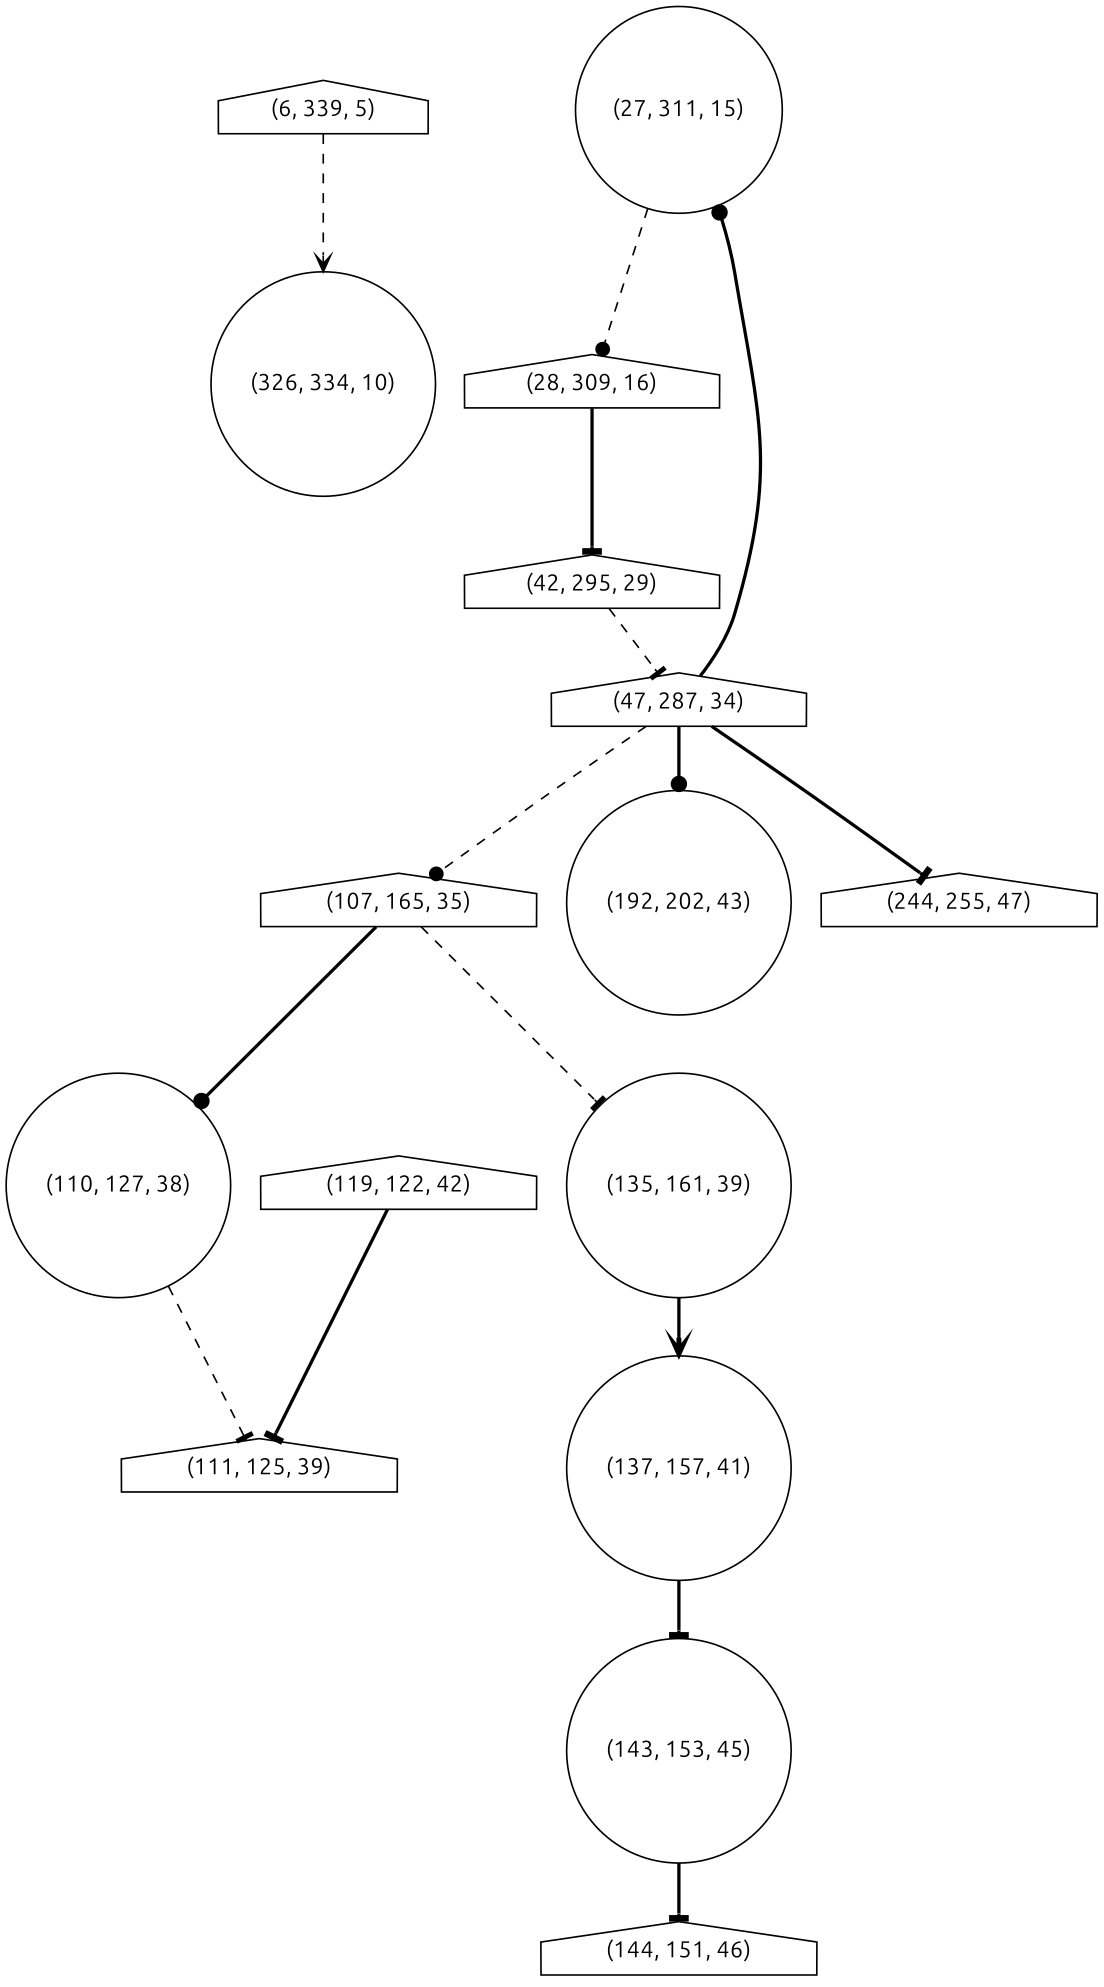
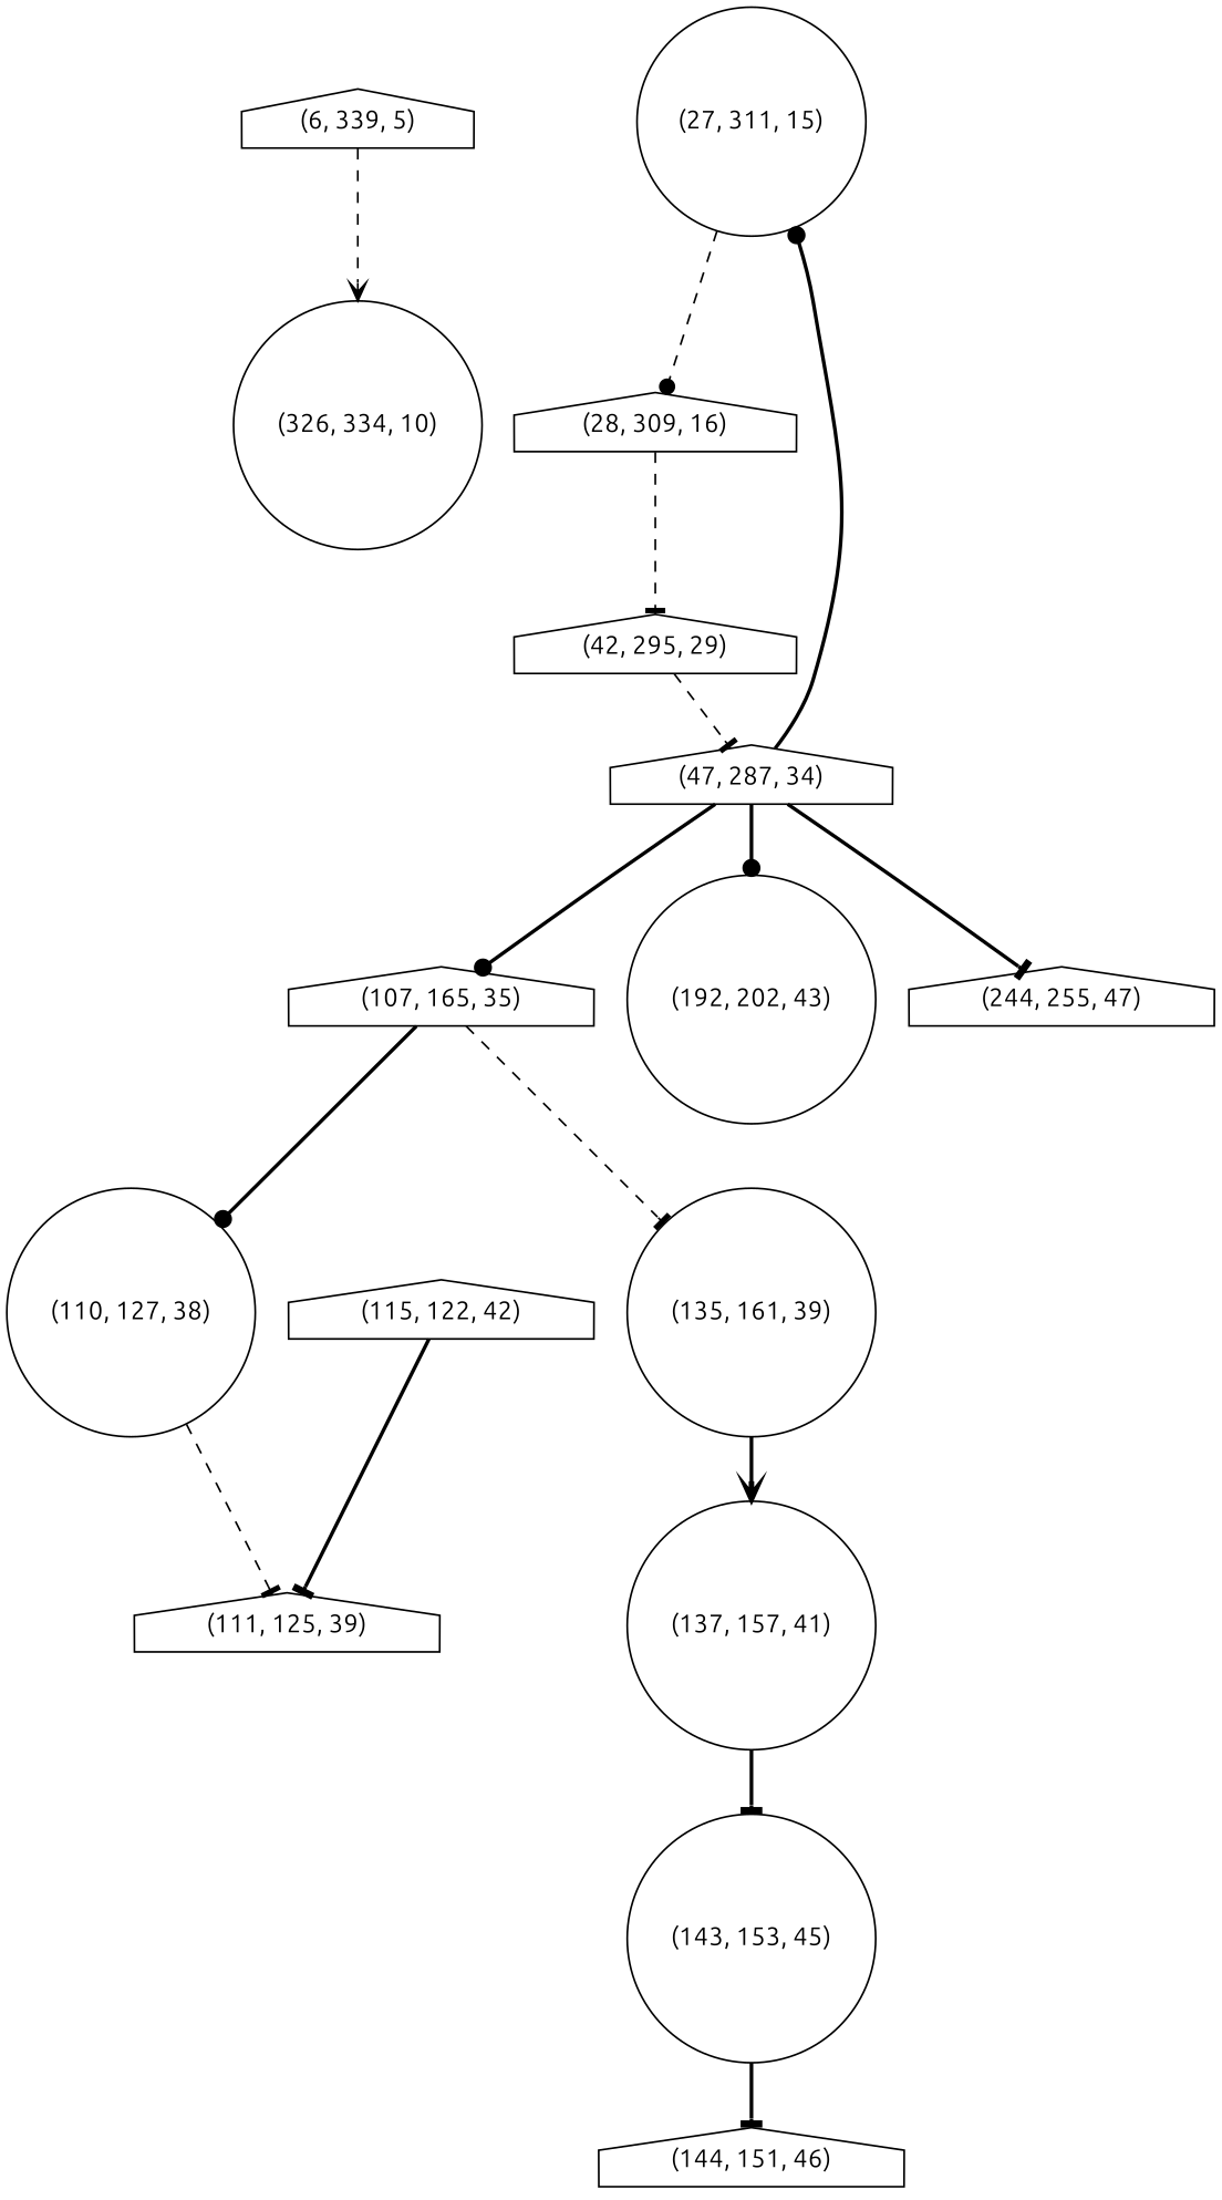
  digraph {
    fontname=Ubuntu
    node [fontname=Ubuntu shape=house]
    edge [arrowhead=tee fontname=Ubuntu style=bold]
    "(326, 334, 10)" [shape=circle]
    "(6, 339, 5)"
    "(27, 311, 15)" [shape=circle]
    "(28, 309, 16)"
    "(42, 295, 29)"
    "(47, 287, 34)"
    "(107, 165, 35)"
    "(192, 202, 43)" [shape=circle]
    "(244, 255, 47)"
    "(110, 127, 38)" [shape=circle]
    "(135, 161, 39)" [shape=circle]
    "(111, 125, 39)"
    "(137, 157, 41)" [shape=circle]
-   "(115, 122, 42)" [label="(119, 122, 42)"]
+   "(115, 122, 42)"
    "(143, 153, 45)" [shape=circle]
    "(144, 151, 46)"
    "(6, 339, 5)" -> "(326, 334, 10)" [arrowhead=vee style=dashed]
    "(27, 311, 15)" -> "(28, 309, 16)" [arrowhead=dot style=dashed]
-   "(28, 309, 16)" -> "(42, 295, 29)"
+   "(28, 309, 16)" -> "(42, 295, 29)" [style=dashed]
    "(42, 295, 29)" -> "(47, 287, 34)" [style=dashed]
    "(47, 287, 34)" -> "(27, 311, 15)" [arrowhead=dot]
-   "(47, 287, 34)" -> "(107, 165, 35)" [arrowhead=dot style=dashed]
+   "(47, 287, 34)" -> "(107, 165, 35)" [arrowhead=dot]
    "(47, 287, 34)" -> "(192, 202, 43)" [arrowhead=dot]
    "(47, 287, 34)" -> "(244, 255, 47)"
    "(107, 165, 35)" -> "(110, 127, 38)" [arrowhead=dot]
    "(107, 165, 35)" -> "(135, 161, 39)" [style=dashed]
    "(110, 127, 38)" -> "(111, 125, 39)" [style=dashed]
    "(135, 161, 39)" -> "(137, 157, 41)" [arrowhead=vee]
    "(137, 157, 41)" -> "(143, 153, 45)"
    "(115, 122, 42)" -> "(111, 125, 39)"
    "(143, 153, 45)" -> "(144, 151, 46)"
  }
